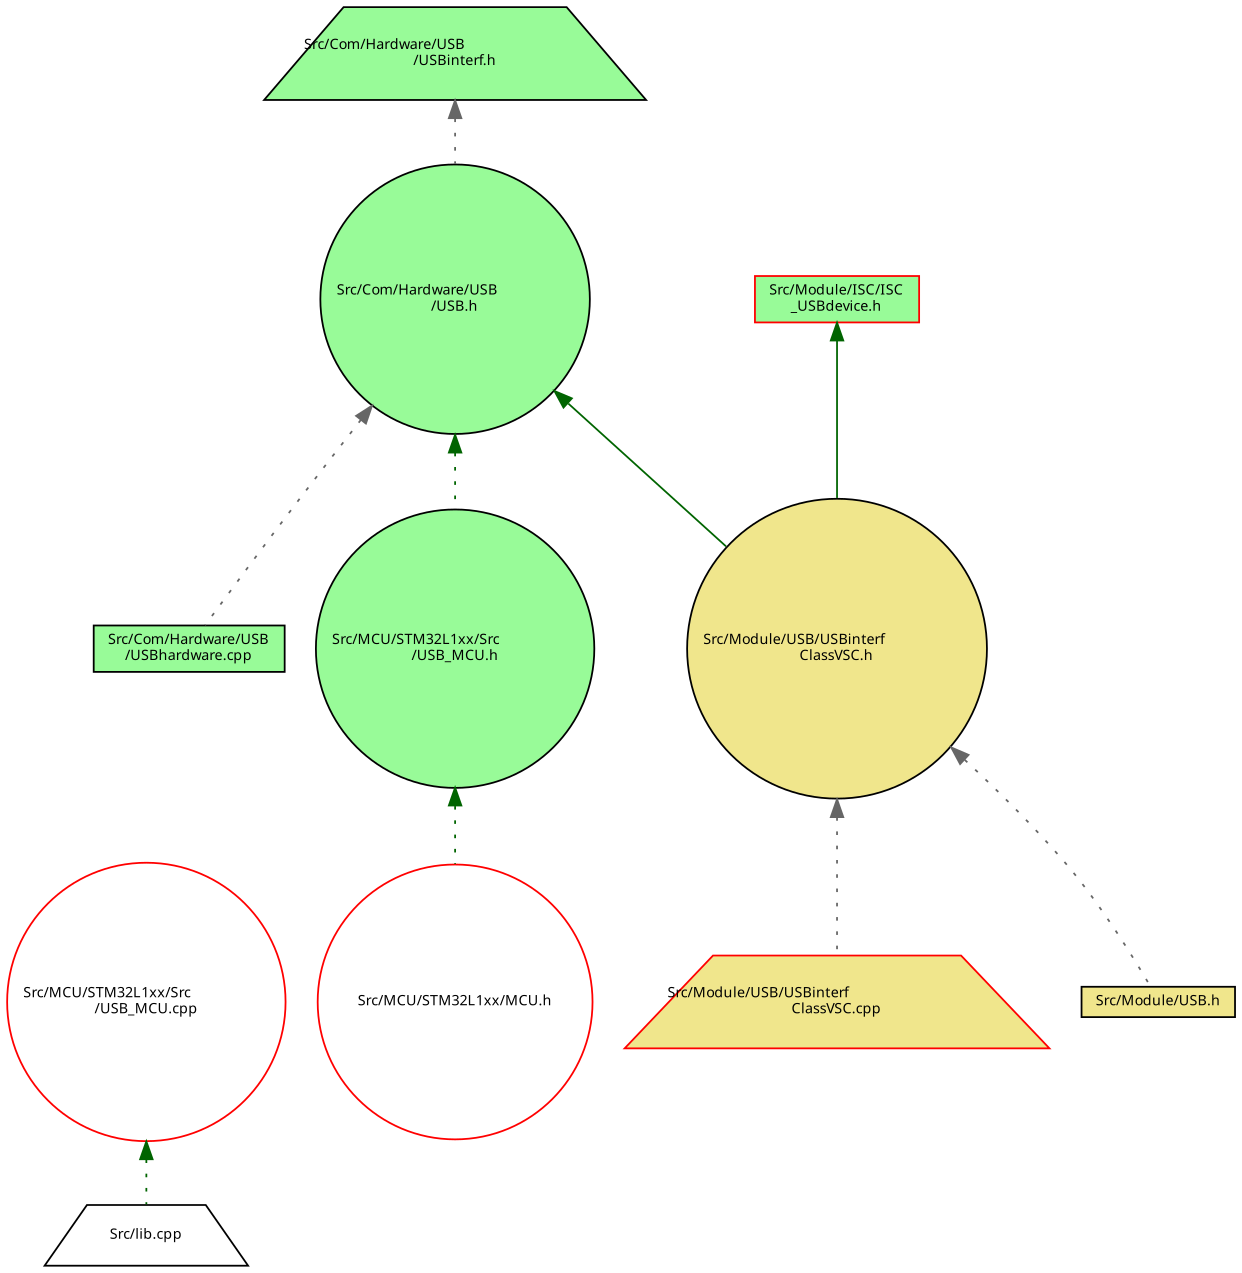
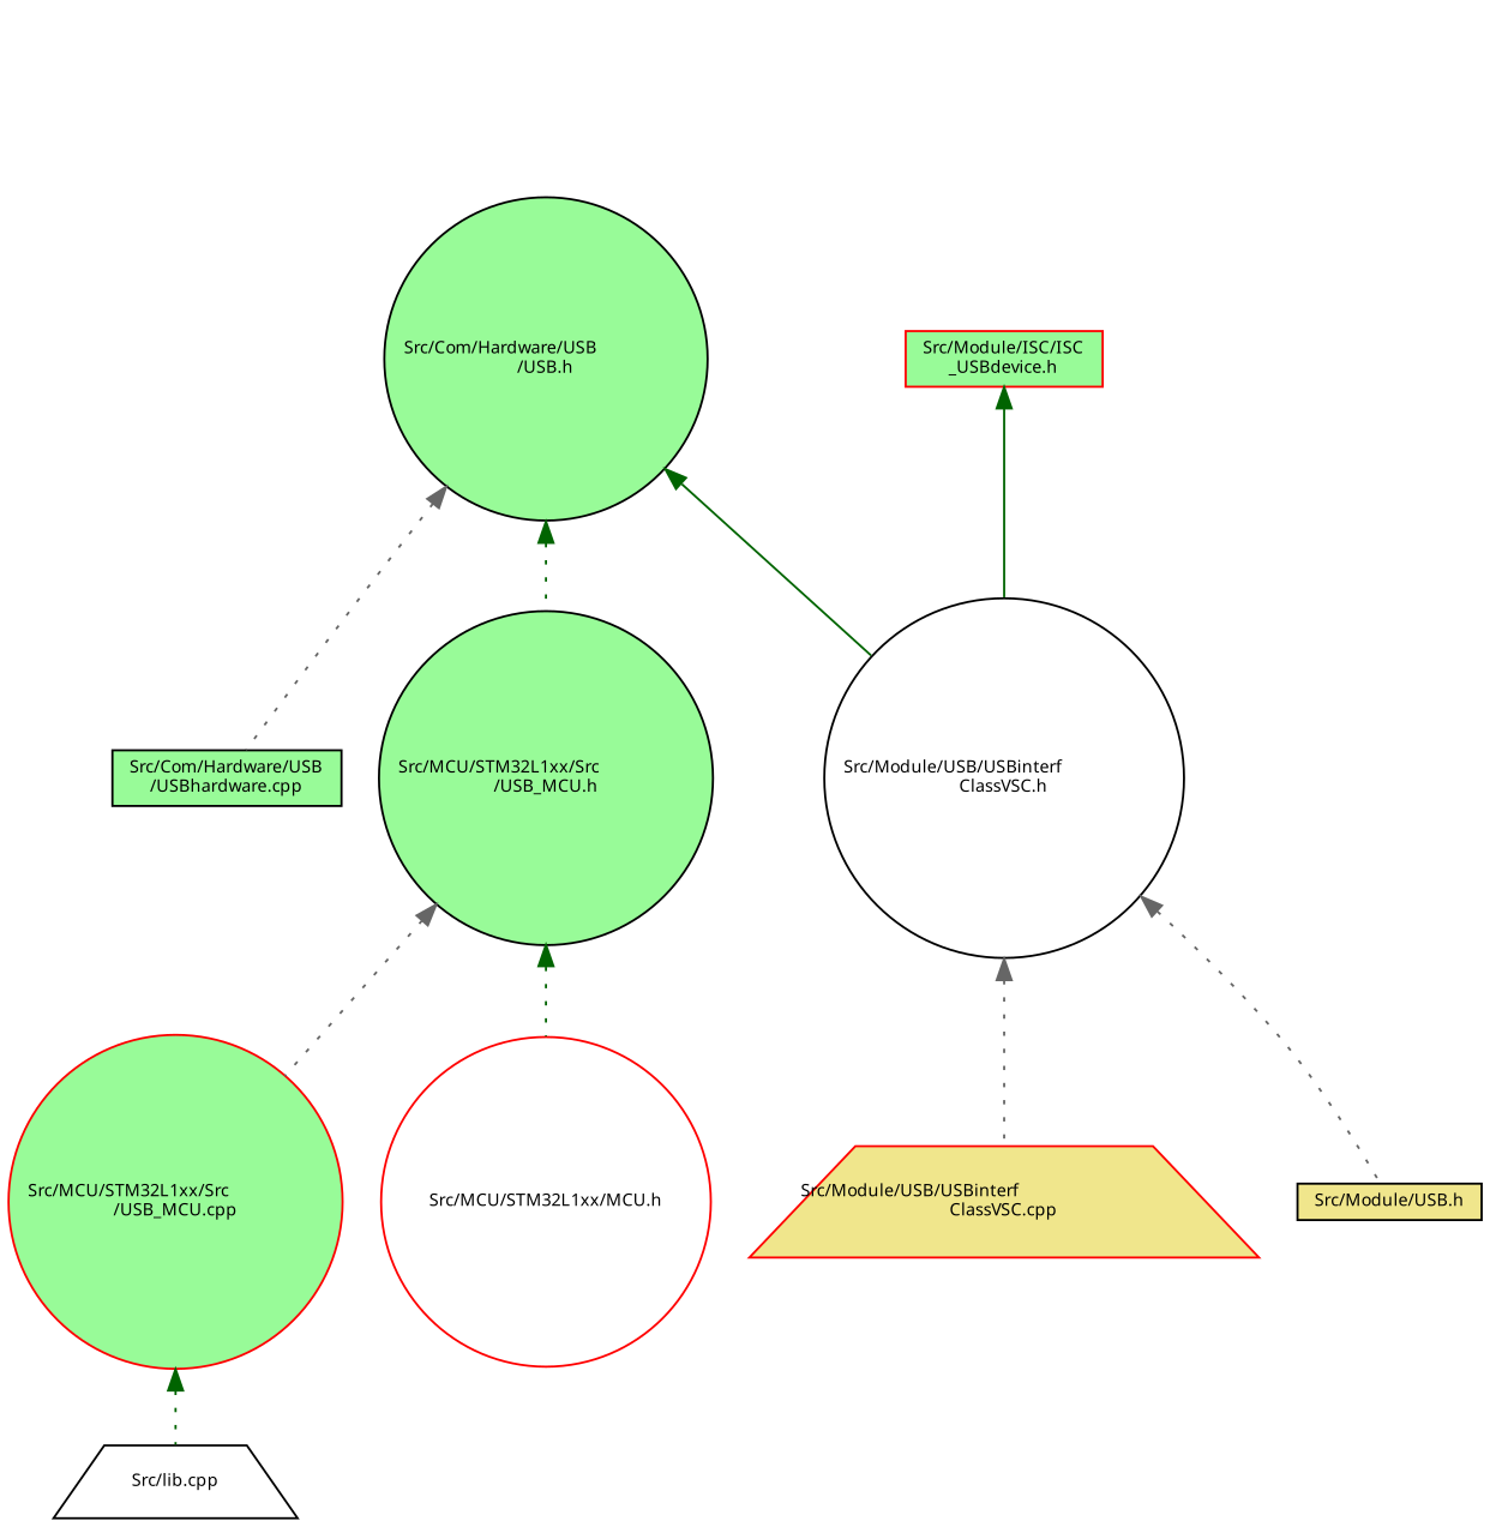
  digraph {
    node [color=black fillcolor=palegreen fontname=Sans fontsize=8 shape=circle style=filled]
    edge [color=gray40 dir=back fontname=Sans fontsize=8 labelfontname=Sans labelfontsize=8 style=dotted]
-   n1 [fontcolor=black height=0.2 label="Src/Com/Hardware/USB\l/USBinterf.h" shape=trapezium width=0.4]
    n2 [height=0.2 label="Src/Com/Hardware/USB\l/USB.h" width=0.4]
    n3 [height=0.2 label="Src/Com/Hardware/USB\l/USBhardware.cpp" shape=box width=0.4]
    n4 [height=0.2 label="Src/MCU/STM32L1xx/Src\l/USB_MCU.h" width=0.4]
-   n5 [fillcolor=khaki height=0.2 label="Src/Module/USB/USBinterf\lClassVSC.h" width=0.4]
-   n6 [color=red fillcolor=white height=0.2 label="Src/MCU/STM32L1xx/Src\l/USB_MCU.cpp" width=0.4]
+   n5 [fillcolor=white height=0.2 label="Src/Module/USB/USBinterf\lClassVSC.h" width=0.4]
+   n6 [color=red height=0.2 label="Src/MCU/STM32L1xx/Src\l/USB_MCU.cpp" width=0.4]
    n7 [color=red fillcolor=white height=0.2 label="Src/MCU/STM32L1xx/MCU.h" width=0.4]
    n8 [color=red fillcolor=khaki height=0.2 label="Src/Module/USB/USBinterf\lClassVSC.cpp" shape=trapezium width=0.4]
    n9 [fillcolor=khaki height=0.2 label="Src/Module/USB.h" shape=box width=0.4]
    n10 [fillcolor=white height=0.2 label="Src/lib.cpp" shape=trapezium width=0.4]
    n11 [color=red height=0.2 label="Src/Module/ISC/ISC\l_USBdevice.h" shape=box width=0.4]
-   n1 -> n2
    n2 -> n3
    n2 -> n4 [color=darkgreen]
    n2 -> n5 [color=darkgreen style=solid]
+   n4 -> n6
    n4 -> n7 [color=darkgreen]
    n5 -> n8
    n5 -> n9
    n6 -> n10 [color=darkgreen]
    n11 -> n5 [color=darkgreen style=solid]
  }
